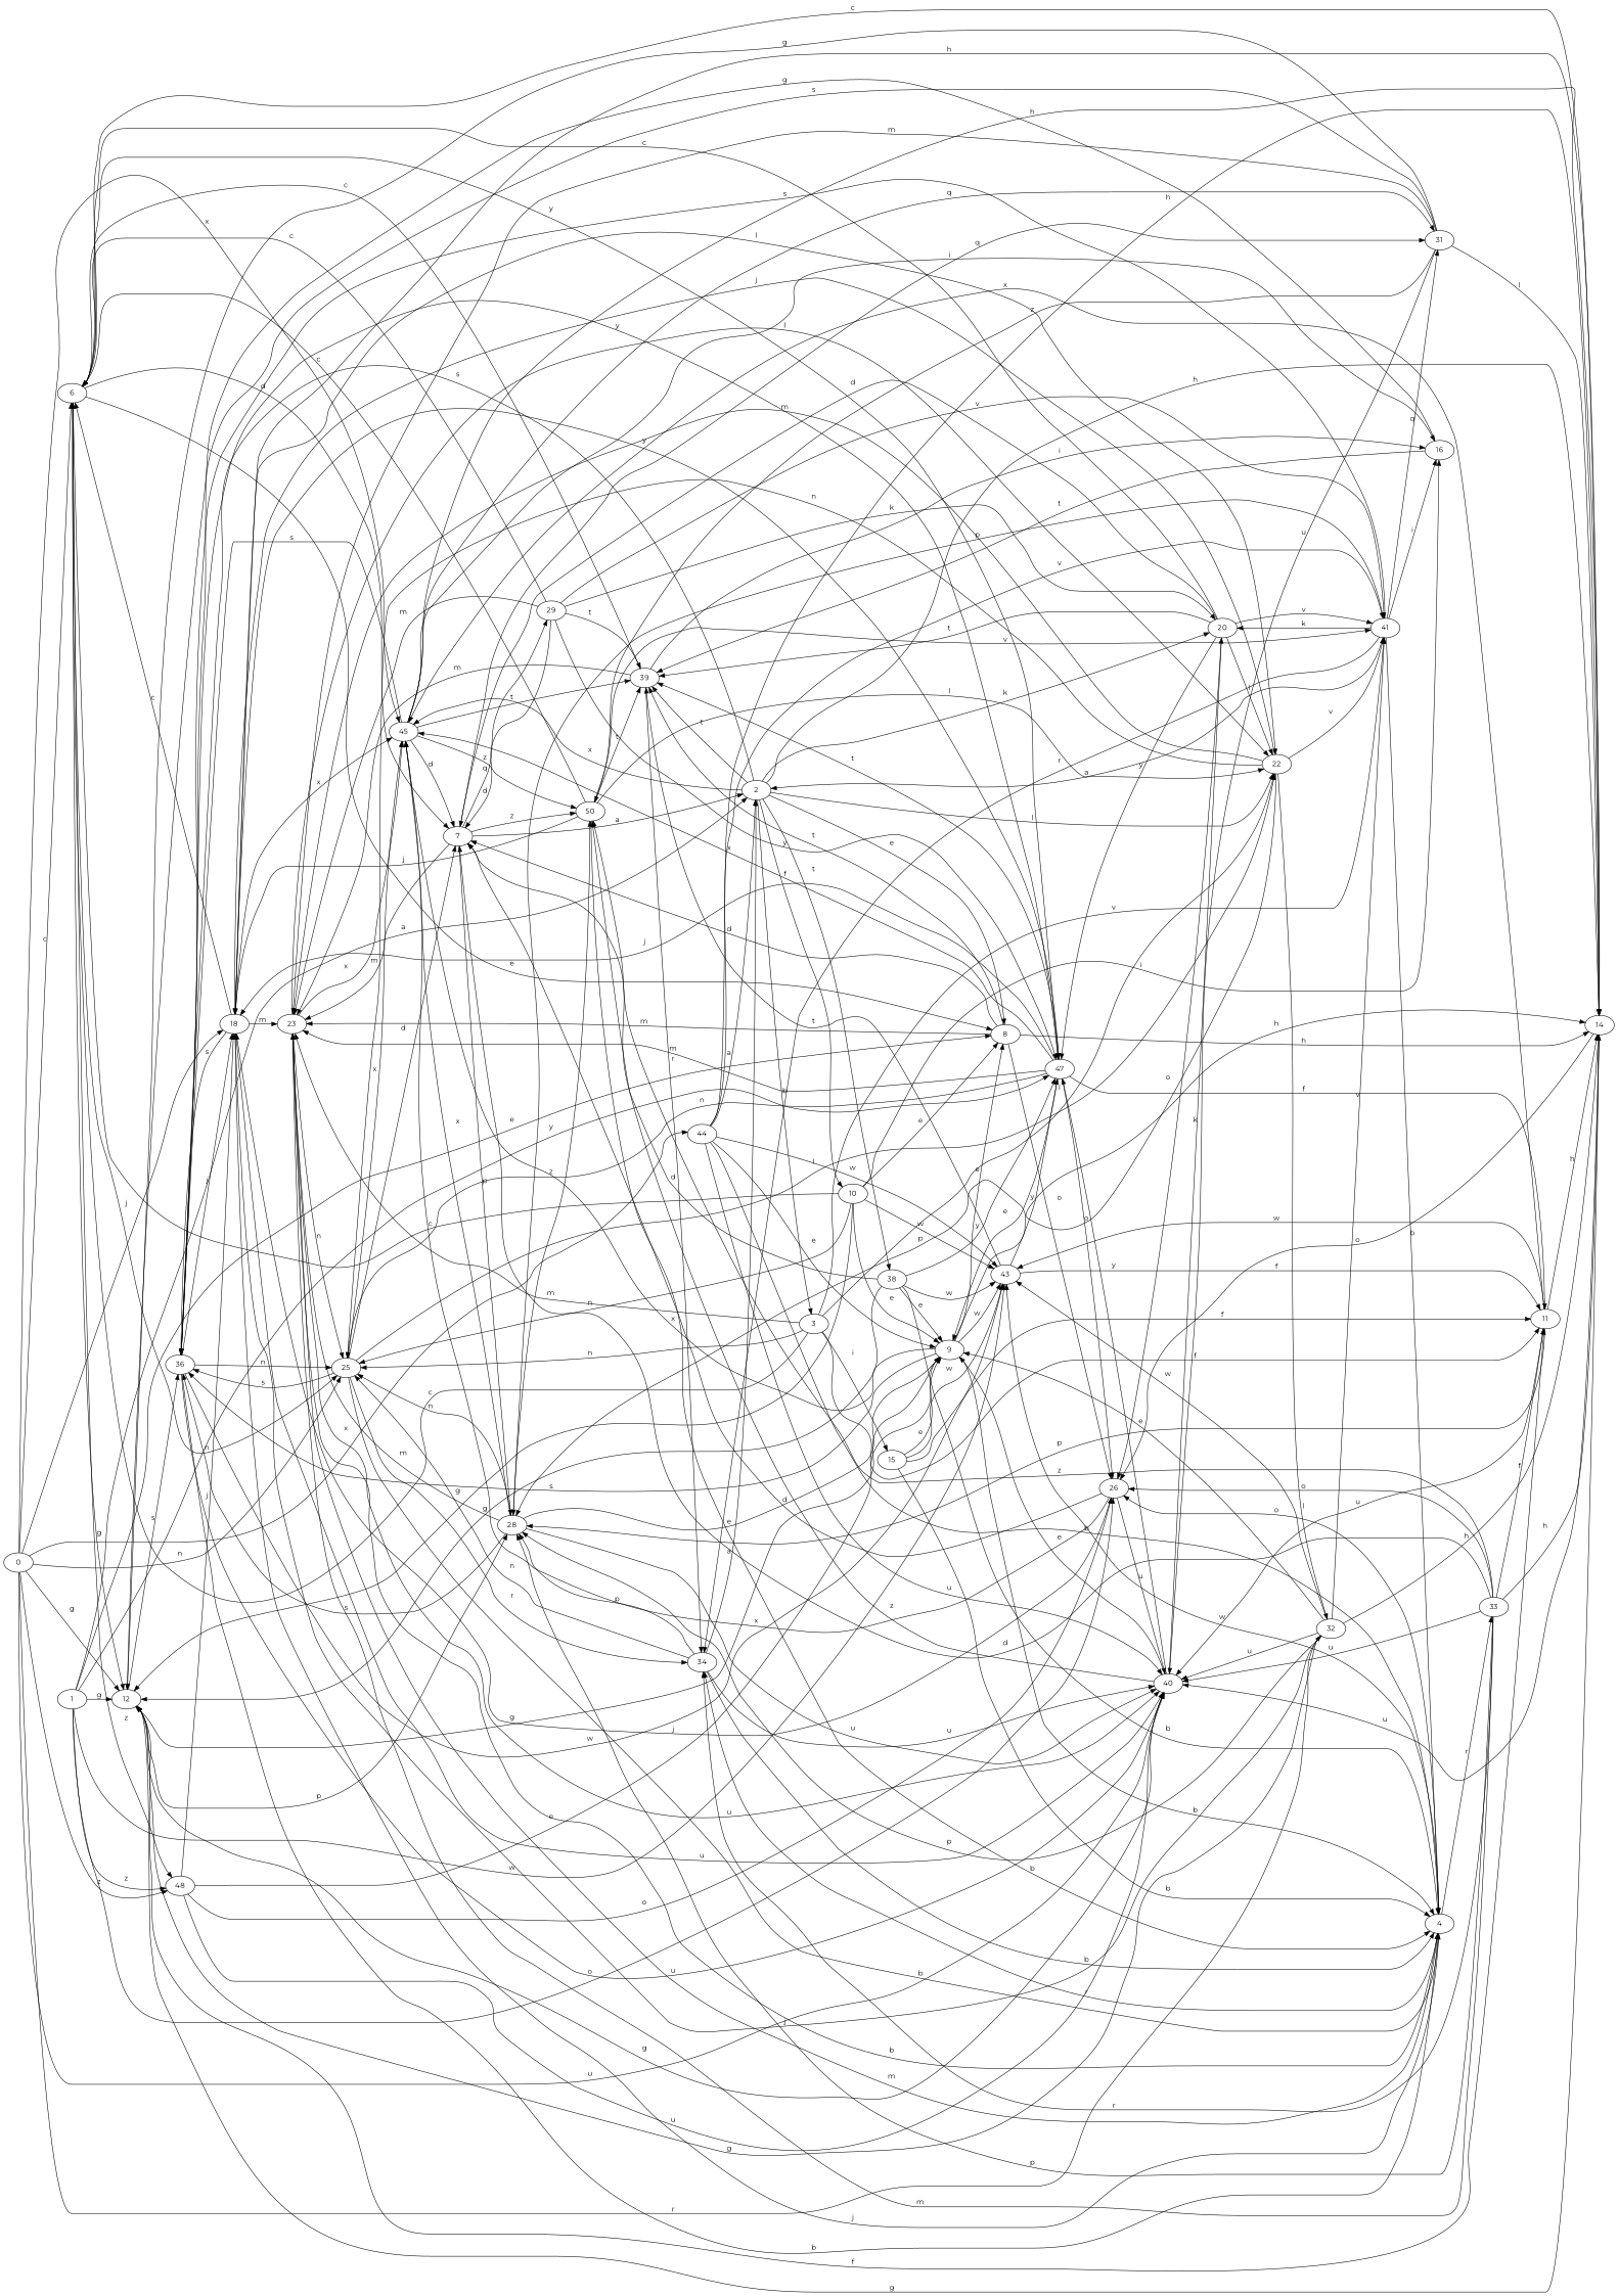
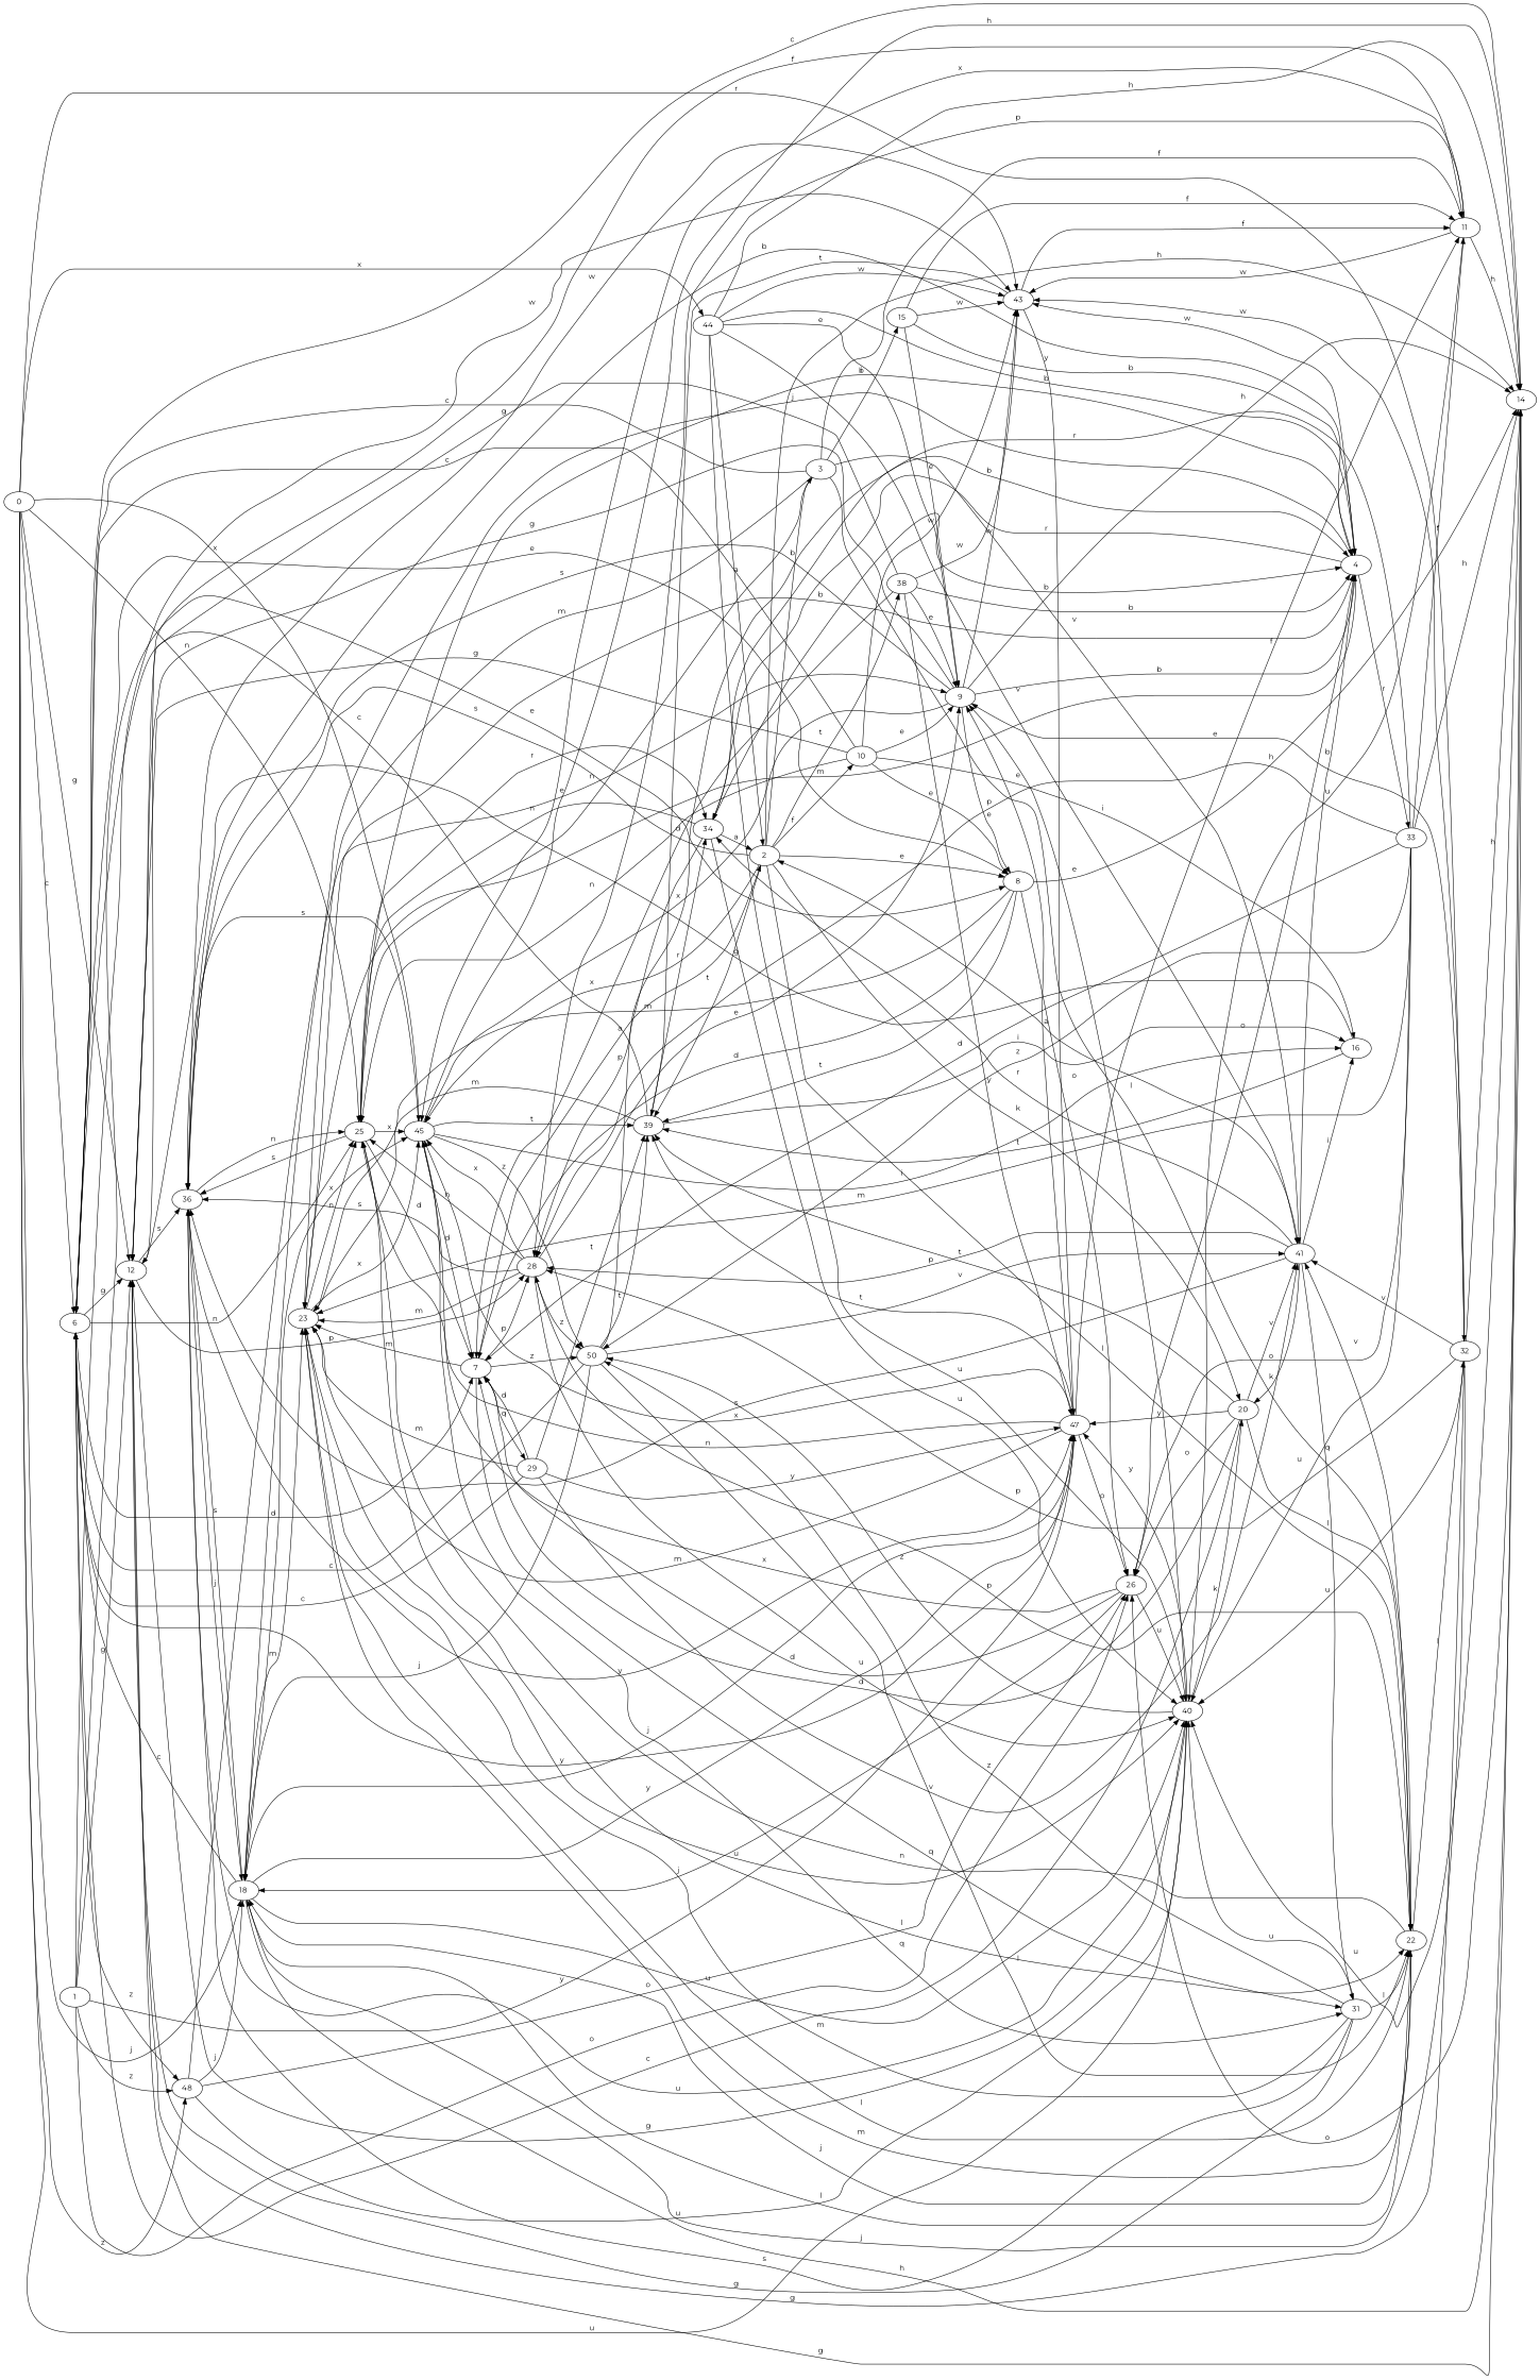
  strict digraph {
    fontname=Montserrat
    rankdir=LR
    node [fontname=Montserrat]
    edge [fontname=Montserrat]
    0
    6
    12
    18
    25
    32
    40
    44
    45
    48
    8
    47
    7
    36
    11
    28
    14
    22
    23
    4
    34
    43
    41
    9
    20
    50
    2
    39
    31
    16
    26
    1
    3
    10
    38
    15
    33
    29
    0 -> 6 [label=c]
    0 -> 12 [label=g]
    0 -> 18 [label=j]
    0 -> 25 [label=n]
    0 -> 32 [label=r]
    0 -> 40 [label=u]
    0 -> 44 [label=x]
    0 -> 45 [label=x]
    0 -> 48 [label=z]
    6 -> 12 [label=g]
    6 -> 25 [label=n]
    6 -> 48 [label=z]
    6 -> 8 [label=e]
    6 -> 47 [label=y]
    6 -> 7 [label=d]
    12 -> 36 [label=s]
    12 -> 11 [label=f]
    12 -> 28 [label=p]
    18 -> 6 [label=c]
    18 -> 40 [label=u]
    18 -> 45 [label=x]
    18 -> 47 [label=y]
    18 -> 36 [label=s]
    18 -> 14 [label=h]
    18 -> 22 [label=l]
    18 -> 23 [label=m]
    25 -> 45 [label=x]
    25 -> 7 [label=d]
    25 -> 36 [label=s]
    25 -> 22 [label=l]
    25 -> 4 [label=b]
    25 -> 34 [label=r]
    32 -> 12 [label=g]
    32 -> 18 [label=j]
    32 -> 40 [label=u]
    32 -> 28 [label=p]
    32 -> 14 [label=h]
    32 -> 43 [label=w]
    32 -> 41 [label=v]
    32 -> 9 [label=e]
    40 -> 12 [label=g]
    40 -> 47 [label=y]
    40 -> 9 [label=e]
    40 -> 20 [label=k]
    40 -> 50 [label=z]
    44 -> 40 [label=u]
    44 -> 14 [label=h]
    44 -> 4 [label=b]
    44 -> 43 [label=w]
    44 -> 41 [label=v]
    44 -> 9 [label=e]
    44 -> 2 [label=a]
    45 -> 7 [label=d]
    45 -> 36 [label=s]
    45 -> 14 [label=h]
    45 -> 50 [label=z]
    45 -> 39 [label=t]
    45 -> 31 [label=q]
    45 -> 16 [label=i]
    48 -> 18 [label=j]
    48 -> 40 [label=u]
    48 -> 9 [label=e]
    48 -> 26 [label=o]
    8 -> 7 [label=d]
    8 -> 14 [label=h]
    8 -> 23 [label=m]
    8 -> 39 [label=t]
    8 -> 26 [label=o]
    47 -> 18 [label=j]
    47 -> 25 [label=n]
    47 -> 45 [label=x]
    47 -> 11 [label=f]
    47 -> 23 [label=m]
    47 -> 9 [label=e]
    47 -> 39 [label=t]
    47 -> 26 [label=o]
    7 -> 28 [label=p]
    7 -> 23 [label=m]
    7 -> 50 [label=z]
    7 -> 2 [label=a]
    7 -> 31 [label=q]
    7 -> 29 [label=q]
    36 -> 18 [label=j]
    36 -> 25 [label=n]
    36 -> 40 [label=u]
    36 -> 47 [label=y]
    36 -> 4 [label=b]
    36 -> 43 [label=w]
    11 -> 40 [label=u]
    11 -> 45 [label=x]
    11 -> 28 [label=p]
    11 -> 14 [label=h]
    11 -> 43 [label=w]
    28 -> 25 [label=n]
    28 -> 40 [label=u]
    28 -> 45 [label=x]
    28 -> 36 [label=s]
    28 -> 23 [label=m]
    28 -> 9 [label=e]
    28 -> 50 [label=z]
    14 -> 6 [label=c]
    14 -> 12 [label=g]
    14 -> 40 [label=u]
    14 -> 26 [label=o]
    22 -> 18 [label=j]
    22 -> 25 [label=n]
    22 -> 32 [label=l]
    22 -> 28 [label=p]
    22 -> 23 [label=m]
    22 -> 41 [label=v]
    23 -> 25 [label=n]
    23 -> 40 [label=u]
    23 -> 45 [label=x]
    23 -> 22 [label=l]
    23 -> 4 [label=b]
    4 -> 18 [label=j]
    4 -> 23 [label=m]
    4 -> 34 [label=r]
    4 -> 43 [label=w]
    4 -> 26 [label=o]
    4 -> 33 [label=r]
    34 -> 25 [label=n]
    34 -> 40 [label=u]
    34 -> 28 [label=p]
    34 -> 4 [label=b]
    34 -> 2 [label=a]
    43 -> 47 [label=y]
    43 -> 11 [label=f]
    43 -> 39 [label=t]
    41 -> 36 [label=s]
    41 -> 28 [label=p]
    41 -> 4 [label=b]
    41 -> 34 [label=r]
    41 -> 20 [label=k]
    41 -> 2 [label=a]
    41 -> 31 [label=q]
    41 -> 16 [label=i]
    9 -> 12 [label=g]
    9 -> 45 [label=x]
    9 -> 8 [label=e]
    9 -> 36 [label=s]
    9 -> 14 [label=h]
    9 -> 4 [label=b]
    9 -> 43 [label=w]
    20 -> 6 [label=c]
    20 -> 47 [label=y]
    20 -> 7 [label=d]
    20 -> 22 [label=l]
    20 -> 41 [label=v]
    20 -> 39 [label=t]
    20 -> 26 [label=o]
    50 -> 6 [label=c]
    50 -> 18 [label=j]
    50 -> 22 [label=l]
    50 -> 4 [label=b]
    50 -> 41 [label=v]
    50 -> 39 [label=t]
    2 -> 45 [label=x]
    2 -> 8 [label=e]
    2 -> 36 [label=s]
    2 -> 14 [label=h]
    2 -> 22 [label=l]
    2 -> 20 [label=k]
    2 -> 39 [label=t]
    2 -> 3 [label=b]
    2 -> 10 [label=f]
    2 -> 38 [label=t]
    39 -> 6 [label=c]
    39 -> 23 [label=m]
    39 -> 34 [label=r]
    39 -> 16 [label=i]
    31 -> 12 [label=g]
    31 -> 40 [label=u]
    31 -> 36 [label=s]
-   31 -> 14 [label=l]
+   31 -> 22 [label=l]
    31 -> 23 [label=m]
    31 -> 50 [label=z]
    16 -> 12 [label=g]
    16 -> 39 [label=t]
    26 -> 18 [label=j]
    26 -> 40 [label=u]
    26 -> 45 [label=x]
    26 -> 7 [label=d]
    1 -> 12 [label=g]
    1 -> 48 [label=z]
    1 -> 8 [label=e]
    1 -> 47 [label=y]
    1 -> 43 [label=w]
-   1 -> 2 [label=a]
    1 -> 26 [label=o]
    3 -> 6 [label=c]
    3 -> 25 [label=n]
    3 -> 11 [label=f]
    3 -> 22 [label=l]
    3 -> 23 [label=m]
    3 -> 41 [label=v]
    3 -> 15 [label=i]
    10 -> 6 [label=c]
    10 -> 12 [label=g]
    10 -> 25 [label=n]
    10 -> 8 [label=e]
    10 -> 43 [label=w]
    10 -> 9 [label=e]
    10 -> 16 [label=i]
    38 -> 12 [label=g]
    38 -> 47 [label=y]
    38 -> 7 [label=d]
    38 -> 4 [label=b]
    38 -> 43 [label=w]
    38 -> 9 [label=e]
    15 -> 11 [label=f]
    15 -> 4 [label=b]
    15 -> 43 [label=w]
    15 -> 9 [label=e]
    33 -> 40 [label=u]
    33 -> 7 [label=d]
    33 -> 11 [label=f]
    33 -> 28 [label=p]
    33 -> 14 [label=h]
    33 -> 23 [label=m]
    33 -> 34 [label=r]
    33 -> 50 [label=z]
    33 -> 26 [label=o]
    29 -> 6 [label=c]
    29 -> 47 [label=y]
    29 -> 7 [label=d]
    29 -> 23 [label=m]
    29 -> 41 [label=v]
-   29 -> 20 [label=k]
    29 -> 39 [label=t]
  }
